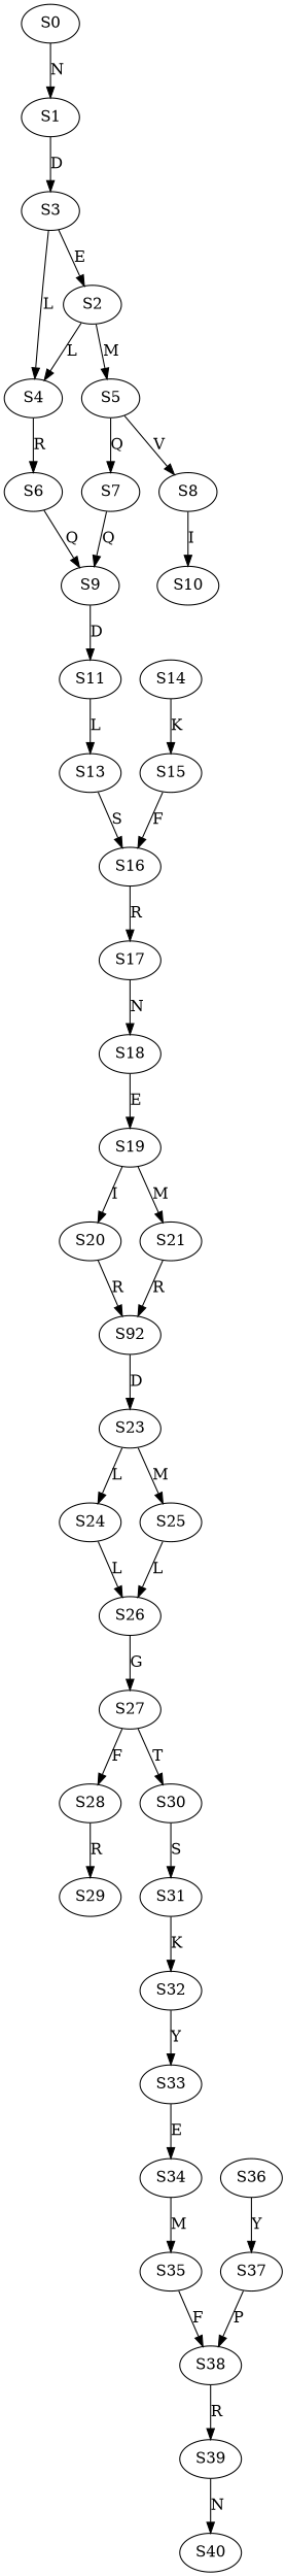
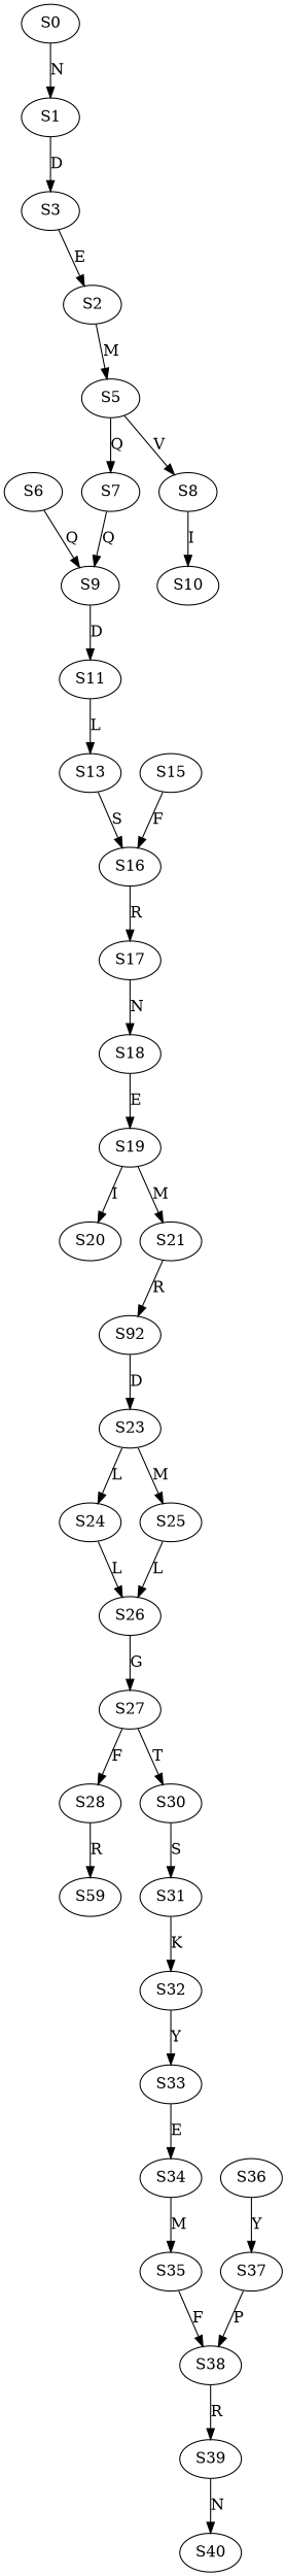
  strict digraph {
    S0
    S1
    S3
    S2
-   S4
    S5
    S6
    S7
    S8
    S9
    S10
    S11
    S13
    S16
-   S14
    S15
    S17
    S18
    S19
    S20
    S21
    n22 [label=S92]
    S23
    S24
    S25
    S26
    S27
    S28
    S30
-   S29
+   S29 [label=S59]
    S31
    S32
    S33
    S34
    S35
    S38
    S36
    S37
    S39
    S40
    S0 -> S1 [label=N]
    S1 -> S3 [label=D]
    S3 -> S2 [label=E]
-   S3 -> S4 [label=L]
-   S2 -> S4 [label=L]
    S2 -> S5 [label=M]
-   S4 -> S6 [label=R]
    S5 -> S7 [label=Q]
    S5 -> S8 [label=V]
    S6 -> S9 [label=Q]
    S7 -> S9 [label=Q]
    S8 -> S10 [label=I]
    S9 -> S11 [label=D]
    S11 -> S13 [label=L]
    S13 -> S16 [label=S]
    S16 -> S17 [label=R]
-   S14 -> S15 [label=K]
    S15 -> S16 [label=F]
    S17 -> S18 [label=N]
    S18 -> S19 [label=E]
    S19 -> S20 [label=I]
    S19 -> S21 [label=M]
-   S20 -> n22 [label=R]
    S21 -> n22 [label=R]
    n22 -> S23 [label=D]
    S23 -> S24 [label=L]
    S23 -> S25 [label=M]
    S24 -> S26 [label=L]
    S25 -> S26 [label=L]
    S26 -> S27 [label=G]
    S27 -> S28 [label=F]
    S27 -> S30 [label=T]
    S28 -> S29 [label=R]
    S30 -> S31 [label=S]
    S31 -> S32 [label=K]
    S32 -> S33 [label=Y]
    S33 -> S34 [label=E]
    S34 -> S35 [label=M]
    S35 -> S38 [label=F]
    S38 -> S39 [label=R]
    S36 -> S37 [label=Y]
    S37 -> S38 [label=P]
    S39 -> S40 [label=N]
  }
